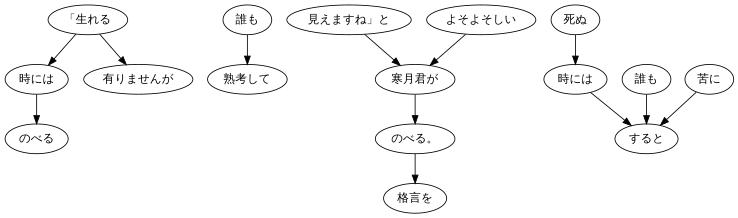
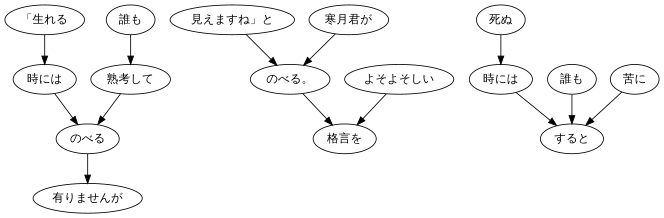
  digraph {
    fontname="Noto Serif"
    node [fontname="Noto Serif"]
    edge [fontname="Noto Serif"]
    n1 [label="「生れる"]
    n2 [label="時には"]
    n3 [label="のべる"]
    n4 [label="有りませんが"]
    n5 [label="誰も"]
    n6 [label="熟考して"]
    n7 [label="見えますね」と"]
    n8 [label="のべる。"]
    n9 [label="死ぬ"]
    n10 [label="時には"]
    n11 [label="すると"]
    n12 [label="誰も"]
    n13 [label="苦に"]
    n14 [label="格言を"]
    n15 [label="寒月君が"]
    n16 [label="よそよそしい"]
    n1 -> n2
    n2 -> n3
-   n1 -> n4
+   n3 -> n4
    n5 -> n6
-   n7 -> n15
+   n6 -> n3
+   n7 -> n8
    n8 -> n14
    n9 -> n10
    n10 -> n11
    n12 -> n11
    n13 -> n11
    n15 -> n8
-   n16 -> n15
+   n16 -> n14
  }
